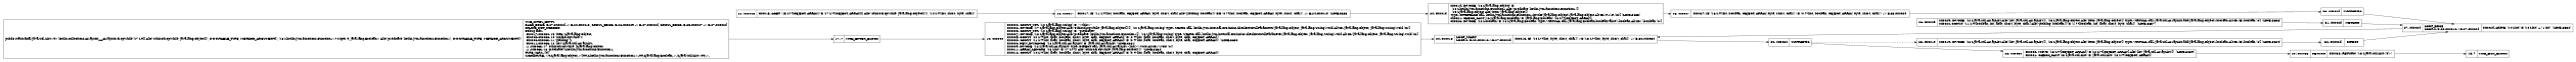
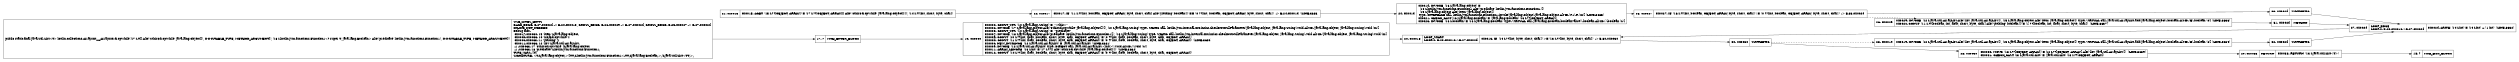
  digraph {
    rankdir=LR
    node [shape=record]
    n1 [label="{17\:\ ?|MTH_ENTER_BLOCK\l}"]
    n2 [label="{19\:\ 0x0000|0x0000: CONST_STR  (r0 I:java.lang.String) =  \"\<this\>\" \l0x0002: INVOKE  (r7 I:java.lang.Object A[D('$this$dropWhile' java.lang.Object[])]), (r0 I:java.lang.String) type: STATIC call: kotlin.jvm.internal.Intrinsics.checkNotNullParameter(java.lang.Object, java.lang.String):void A[MD:(java.lang.Object, java.lang.String):void (m)]\l0x0005: CONST_STR  (r0 I:java.lang.String) =  \"predicate\" \l0x0007: INVOKE  (r8 I:java.lang.Object A[D('predicate' kotlin.jvm.functions.Function1)]), (r0 I:java.lang.String) type: STATIC call: kotlin.jvm.internal.Intrinsics.checkNotNullParameter(java.lang.Object, java.lang.String):void A[MD:(java.lang.Object, java.lang.String):void (m)]\l0x000a: CONST  (r0 I:??[int, float, boolean, short, byte, char, OBJECT, ARRAY]) = (0 ??[int, float, boolean, short, byte, char, OBJECT, ARRAY]) \l0x000b: CONST  (r1 I:??[int, float, boolean, short, byte, char, OBJECT, ARRAY]) = (0 ??[int, float, boolean, short, byte, char, OBJECT, ARRAY])  (LINE:3630)\l0x000c: NEW_INSTANCE  (r2 I:java.util.ArrayList) =  java.util.ArrayList  (LINE:3631)\l0x000e: INVOKE  (r2 I:java.util.ArrayList) type: DIRECT call: java.util.ArrayList.\<init\>():void A[MD:():void (c)]\l0x0011: ARRAY_LENGTH  (r3 I:int) = (r7 I:??[] A[D('$this$dropWhile' java.lang.Object[])])  (LINE:3632)\l0x0012: CONST  (r4 I:??[int, float, boolean, short, byte, char, OBJECT, ARRAY]) = (0 ??[int, float, boolean, short, byte, char, OBJECT, ARRAY]) \l}"]
    n3 [label="{20\:\ 0x0013|LOOP_START\lLOOP:0: B:20:0x0013\-\>B:27:0x002d\l|0x0013: IF  (r4 I:??[int, byte, short, char]) \>= (r3 I:??[int, byte, short, char])  \-\> B:30:0x0030 \l}"]
    n4 [label="{30\:\ 0x0030|SYNTHETIC\l}"]
    n5 [label="{21\:\ 0x0015|0x0015: AGET  (r5 I:??[OBJECT, ARRAY]) = (r7 I:??[OBJECT, ARRAY][] A[D('$this$dropWhile' java.lang.Object[])]), (r4 I:??[int, short, byte, char]) \l}"]
    n6 [label="{22\:\ 0x0017|0x0017: IF  (r1 I:??[int, boolean, OBJECT, ARRAY, byte, short, char] A[D('yielding' boolean)]) == (0 ??[int, boolean, OBJECT, ARRAY, byte, short, char])  \-\> B:24:0x001d  (LINE:3633)\l}"]
    n7 [label="{23\:\ 0x0019|0x0019: INVOKE  (r2 I:java.util.ArrayList A[D('list' java.util.ArrayList)]), (r5 I:java.lang.Object A[D('item' java.lang.Object)]) type: VIRTUAL call: java.util.ArrayList.add(java.lang.Object):boolean A[MD:(E):boolean (c)] (LINE:3634)\l}"]
    n8 [label="{28\:\ 0x0030|0x0030: MOVE  (r3 I:??[OBJECT, ARRAY]) = (r2 I:??[OBJECT, ARRAY] A[D('list' java.util.ArrayList)])  (LINE:3639)\l0x0031: CHECK_CAST (r3 I:java.util.List) = (java.util.List) (r3 I:??[OBJECT, ARRAY]) \l}"]
    n9 [label="{24\:\ 0x001d|0x001d: INVOKE  (r6 I:java.lang.Object) = \l  (r8 I:kotlin.jvm.functions.Function1 A[D('predicate' kotlin.jvm.functions.Function1)])\l  (r5 I:java.lang.Object A[D('item' java.lang.Object)])\l type: INTERFACE call: kotlin.jvm.functions.Function1.invoke(java.lang.Object):java.lang.Object A[MD:(P1):R (m)] (LINE:3635)\l0x0021: CHECK_CAST (r6 I:java.lang.Boolean) = (java.lang.Boolean) (r6 I:??[OBJECT, ARRAY]) \l0x0023: INVOKE  (r6 I:boolean) = (r6 I:java.lang.Boolean) type: VIRTUAL call: java.lang.Boolean.booleanValue():boolean A[MD:():boolean (c)]\l}"]
-   n10 [label="{32\:\ 0x002d|DIRECT\l}"]
+   n10 [label="{32\:\ 0x002d|SYNTHETIC\l}"]
    n11 [label="{25\:\ 0x0027|0x0027: IF  (r6 I:??[int, boolean, OBJECT, ARRAY, byte, short, char]) != (0 ??[int, boolean, OBJECT, ARRAY, byte, short, char])  \-\> B:33:0x002d \l}"]
    n12 [label="{27\:\ 0x002d|LOOP_EDGE\lLOOP:0: B:20:0x0013\-\>B:27:0x002d\l|0x002d: ARITH  (r4 I:int) = (r4 I:int) + (1 int)  (LINE:3632)\l}"]
    n13 [label="{26\:\ 0x0029|0x0029: INVOKE  (r2 I:java.util.ArrayList A[D('list' java.util.ArrayList)]), (r5 I:java.lang.Object A[D('item' java.lang.Object)]) type: VIRTUAL call: java.util.ArrayList.add(java.lang.Object):boolean A[MD:(E):boolean (c)] (LINE:3636)\l0x002c: CONST  (r1 I:??[boolean, int, float, short, byte, char] A[D('yielding' boolean)]) = (1 ??[boolean, int, float, short, byte, char])  (LINE:3637)\l}"]
    n14 [label="{33\:\ 0x002d|SYNTHETIC\l}"]
    n15 [label="{31\:\ 0x002d|METHOD\l}"]
    n16 [label="{29\:\ 0x0033|RETURN\l|0x0033: RETURN  (r3 I:java.util.List\<T\>) \l}"]
    n17 [label="{18\:\ ?|MTH_EXIT_BLOCK\l}"]
    n18 [label="{public static final java.util.List\<T\> kotlin.collections.ArraysKt___ArraysKt.dropWhile((r7 I:T[] A[D('$this$dropWhile' java.lang.Object[]), IMMUTABLE_TYPE, METHOD_ARGUMENT]), (r8 I:kotlin.jvm.functions.Function1\<? super T, java.lang.Boolean\> A[D('predicate' kotlin.jvm.functions.Function1), IMMUTABLE_TYPE, METHOD_ARGUMENT]))  | USE_LINES_HINTS\lBACK_EDGE: B:27:0x002d \-\> B:20:0x0013, CROSS_EDGE: B:26:0x0029 \-\> B:27:0x002d, CROSS_EDGE: B:25:0x0027 \-\> B:27:0x002d\lINLINE_NOT_NEEDED\lDebug Info:\l  0x0017\-0x0030: r5 'item' Ljava\/lang\/Object;\l  0x000b\-0x0033: r0 '$i$f$dropWhile' I\l  0x000c\-0x0033: r1 'yielding' Z\l  0x0011\-0x0033: r2 'list' Ljava\/util\/ArrayList;\l  \-1 \-0x0033: r7 '$this$dropWhile' [Ljava\/lang\/Object;\l  \-1 \-0x0033: r8 'predicate' Lkotlin\/jvm\/functions\/Function1;\lTYPE_VARS: [T]\lSIGNATURE: \<T:Ljava\/lang\/Object;\>([TT;Lkotlin\/jvm\/functions\/Function1\<\-TT;Ljava\/lang\/Boolean;\>;)Ljava\/util\/List\<TT;\>;\l}"]
    n1 -> n2
    n2 -> n3
    n3 -> n4
    n4 -> n7 [style=dashed]
    n4 -> n8
    n5 -> n6
    n6 -> n9
    n7 -> n10
    n8 -> n16
    n9 -> n11
    n10 -> n12
+   n11 -> n13 [style=dashed]
    n11 -> n14
    n12 -> n3
    n13 -> n15
    n14 -> n12
    n15 -> n12
    n16 -> n17
    n18 -> n1
  }
